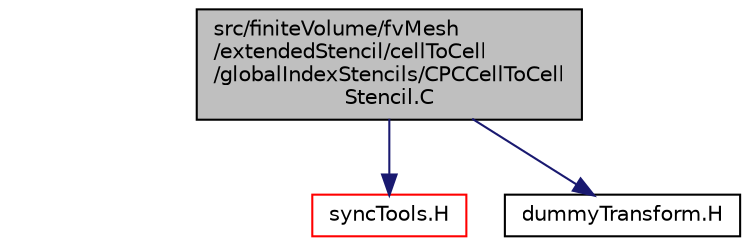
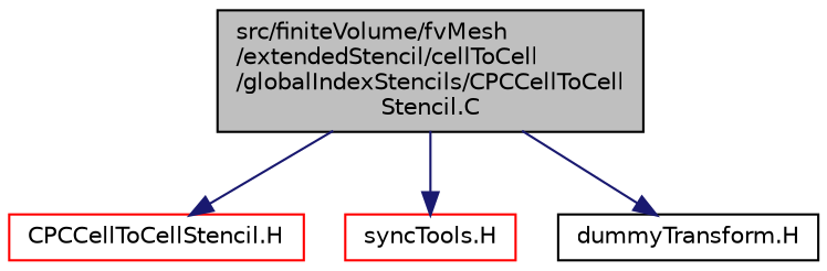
  digraph {
    node [color=black fontname=Helvetica fontsize=10 shape=record]
    edge [color=midnightblue fontname=Helvetica fontsize=10 labelfontname=Helvetica labelfontsize=10 style=solid]
    n1 [fillcolor=grey75 fontcolor=black height=0.2 label="src/finiteVolume/fvMesh\l/extendedStencil/cellToCell\l/globalIndexStencils/CPCCellToCell\lStencil.C" style=filled width=0.4]
+   n2 [color=red height=0.2 label="CPCCellToCellStencil.H" width=0.4]
    n3 [color=red height=0.2 label="syncTools.H" width=0.4]
    n4 [height=0.2 label="dummyTransform.H" width=0.4]
+   n1 -> n2
    n1 -> n3
    n1 -> n4
  }
